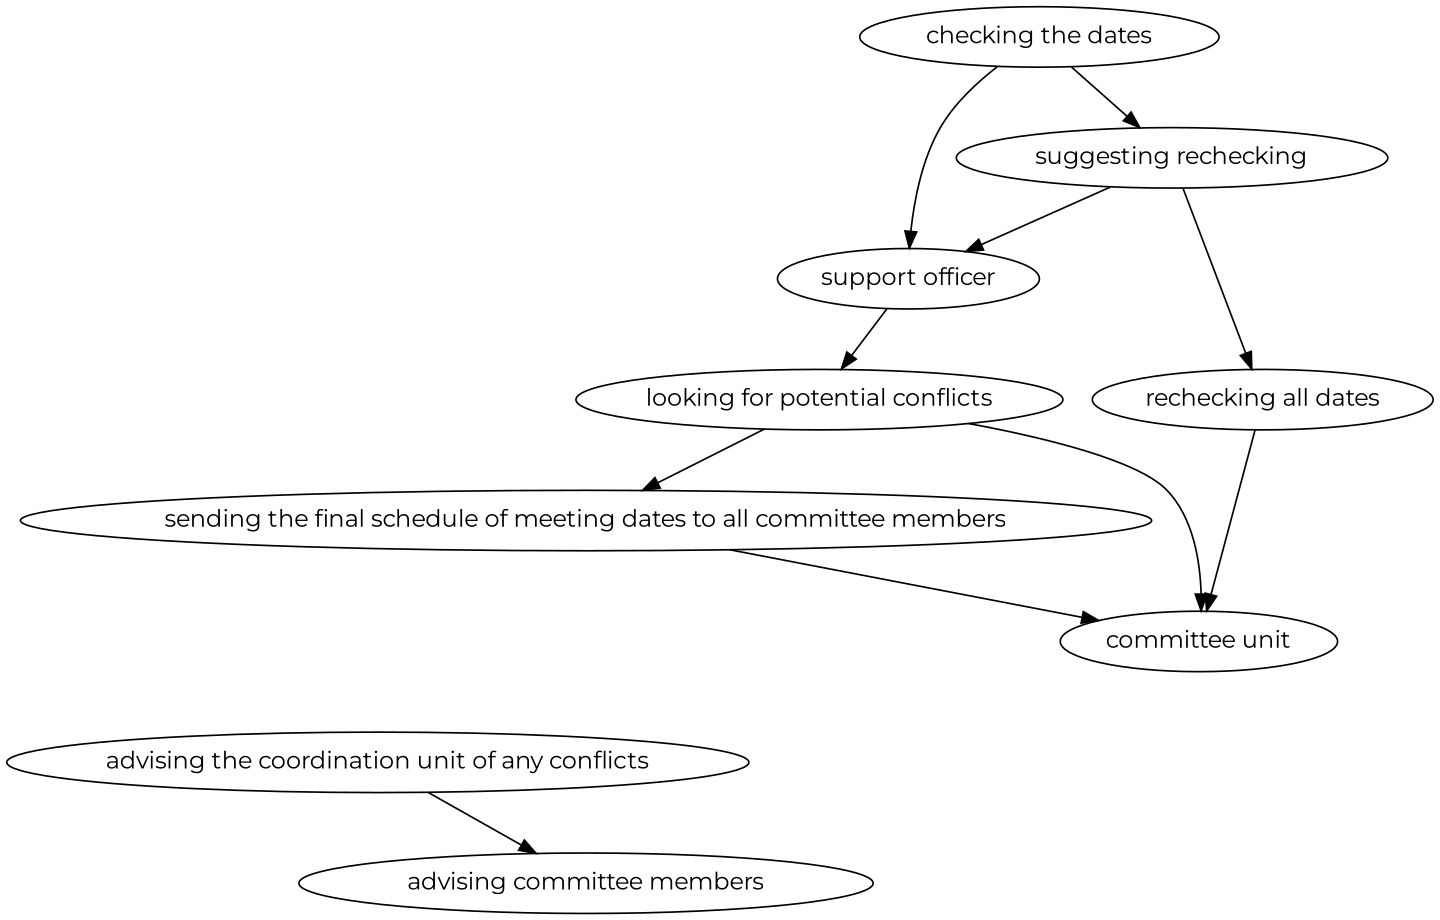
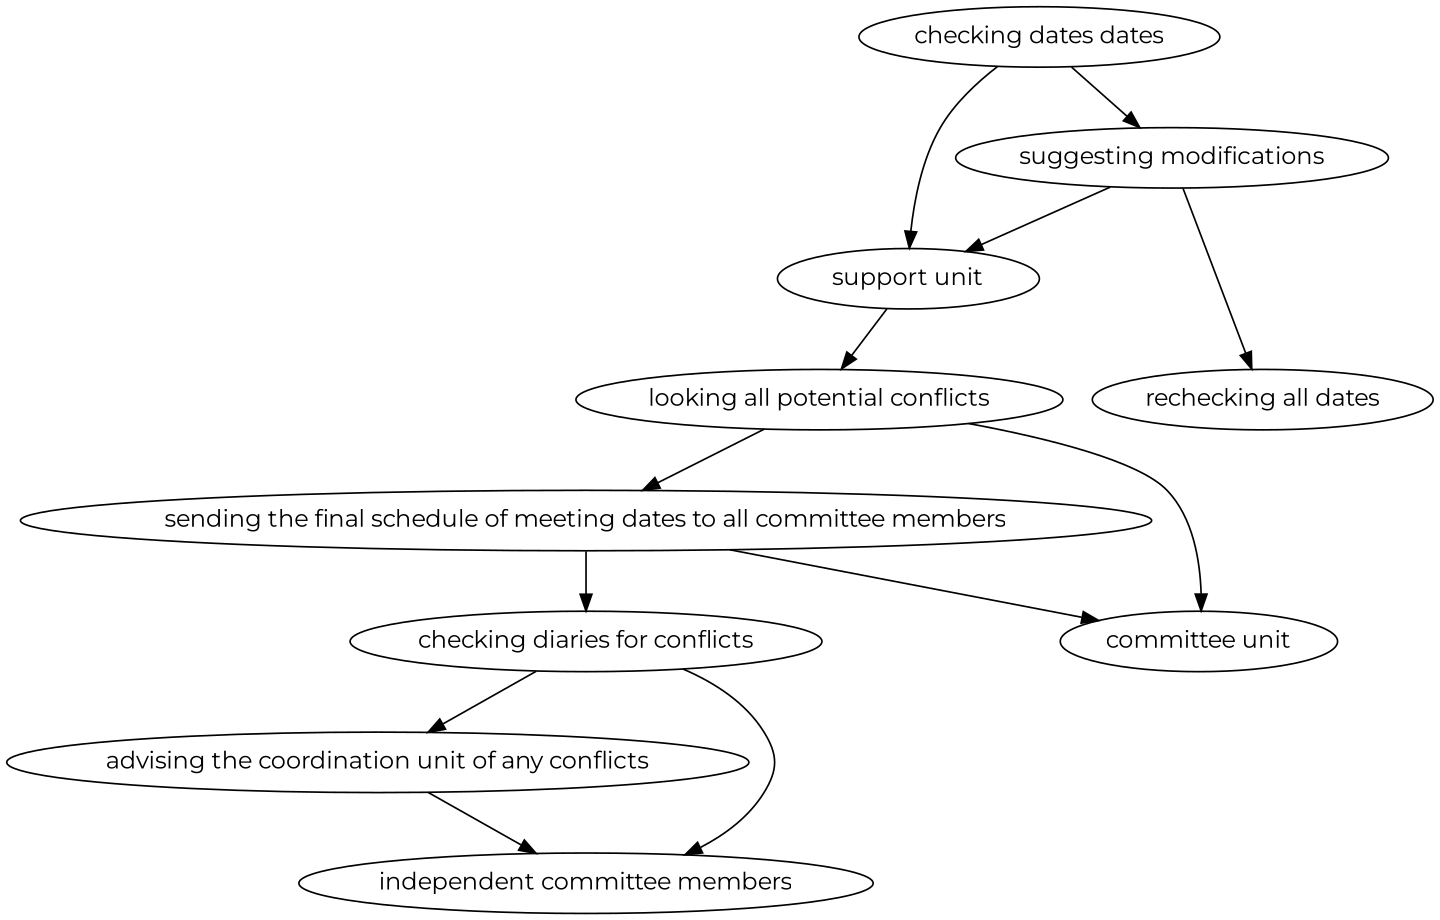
  strict digraph {
    fontname=Montserrat
    node [fontname=Montserrat]
    edge [attrs="{'type': 'actor performer', 'label': 'actor performer'}" fontname=Montserrat]
-   "checking the dates" [attrs="{'type': 'Activity', 'label': 'checking the dates'}"]
-   "suggesting modifications" [attrs="{'type': 'Activity', 'label': 'suggesting modifications'}" label="suggesting rechecking"]
-   "support officer" [attrs="{'type': 'Actor', 'label': 'support officer'}"]
+   "checking the dates" [attrs="{'type': 'Activity', 'label': 'checking the dates'}" label="checking dates dates"]
+   "suggesting modifications" [attrs="{'type': 'Activity', 'label': 'suggesting modifications'}"]
+   "support officer" [attrs="{'type': 'Actor', 'label': 'support officer'}" label="support unit"]
    n4 [attrs="{'type': 'Actor', 'label': 'coordination unit'}" label="committee unit"]
    "rechecking all dates" [attrs="{'type': 'Activity', 'label': 'rechecking all dates'}"]
-   "looking for potential conflicts" [attrs="{'type': 'Activity', 'label': 'looking for potential conflicts'}"]
+   "looking for potential conflicts" [attrs="{'type': 'Activity', 'label': 'looking for potential conflicts'}" label="looking all potential conflicts"]
    "sending the final schedule of meeting dates to all committee members" [attrs="{'type': 'Activity', 'label': 'sending the final schedule of meeting dates to all committee members'}"]
+   "checking diaries for conflicts" [attrs="{'type': 'Activity', 'label': 'checking diaries for conflicts'}"]
    "advising the coordination unit of any conflicts" [attrs="{'type': 'Activity', 'label': 'advising the coordination unit of any conflicts'}"]
-   "independent committee members" [attrs="{'type': 'Actor', 'label': 'independent committee members'}" label="advising committee members"]
+   "independent committee members" [attrs="{'type': 'Actor', 'label': 'independent committee members'}"]
    "checking the dates" -> "suggesting modifications" [attrs="{'type': 'flow', 'label': 'flow'}"]
    "checking the dates" -> "support officer"
    "suggesting modifications" -> "support officer"
    "suggesting modifications" -> "rechecking all dates" [attrs="{'type': 'flow', 'label': 'flow'}"]
    "support officer" -> "looking for potential conflicts" [attrs="{'type': 'flow', 'label': 'flow'}"]
-   "rechecking all dates" -> n4
    "looking for potential conflicts" -> n4
    "looking for potential conflicts" -> "sending the final schedule of meeting dates to all committee members" [attrs="{'type': 'flow', 'label': 'flow'}"]
    "sending the final schedule of meeting dates to all committee members" -> n4
+   "sending the final schedule of meeting dates to all committee members" -> "checking diaries for conflicts" [attrs="{'type': 'flow', 'label': 'flow'}"]
+   "checking diaries for conflicts" -> "advising the coordination unit of any conflicts" [attrs="{'type': 'flow', 'label': 'flow'}"]
+   "checking diaries for conflicts" -> "independent committee members"
    "advising the coordination unit of any conflicts" -> "independent committee members"
  }
